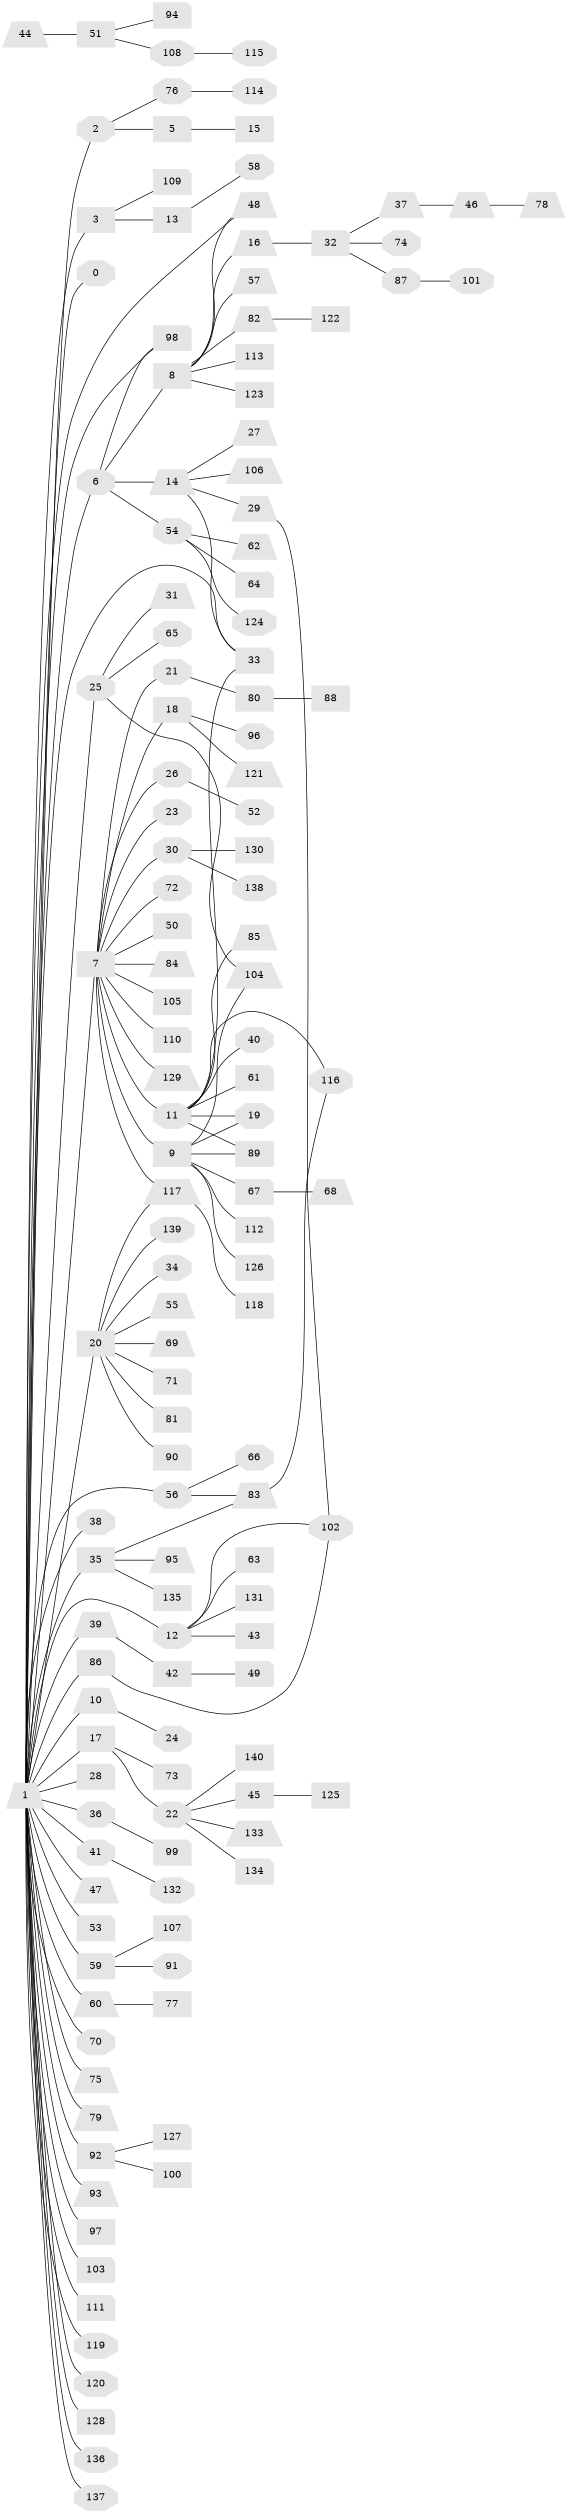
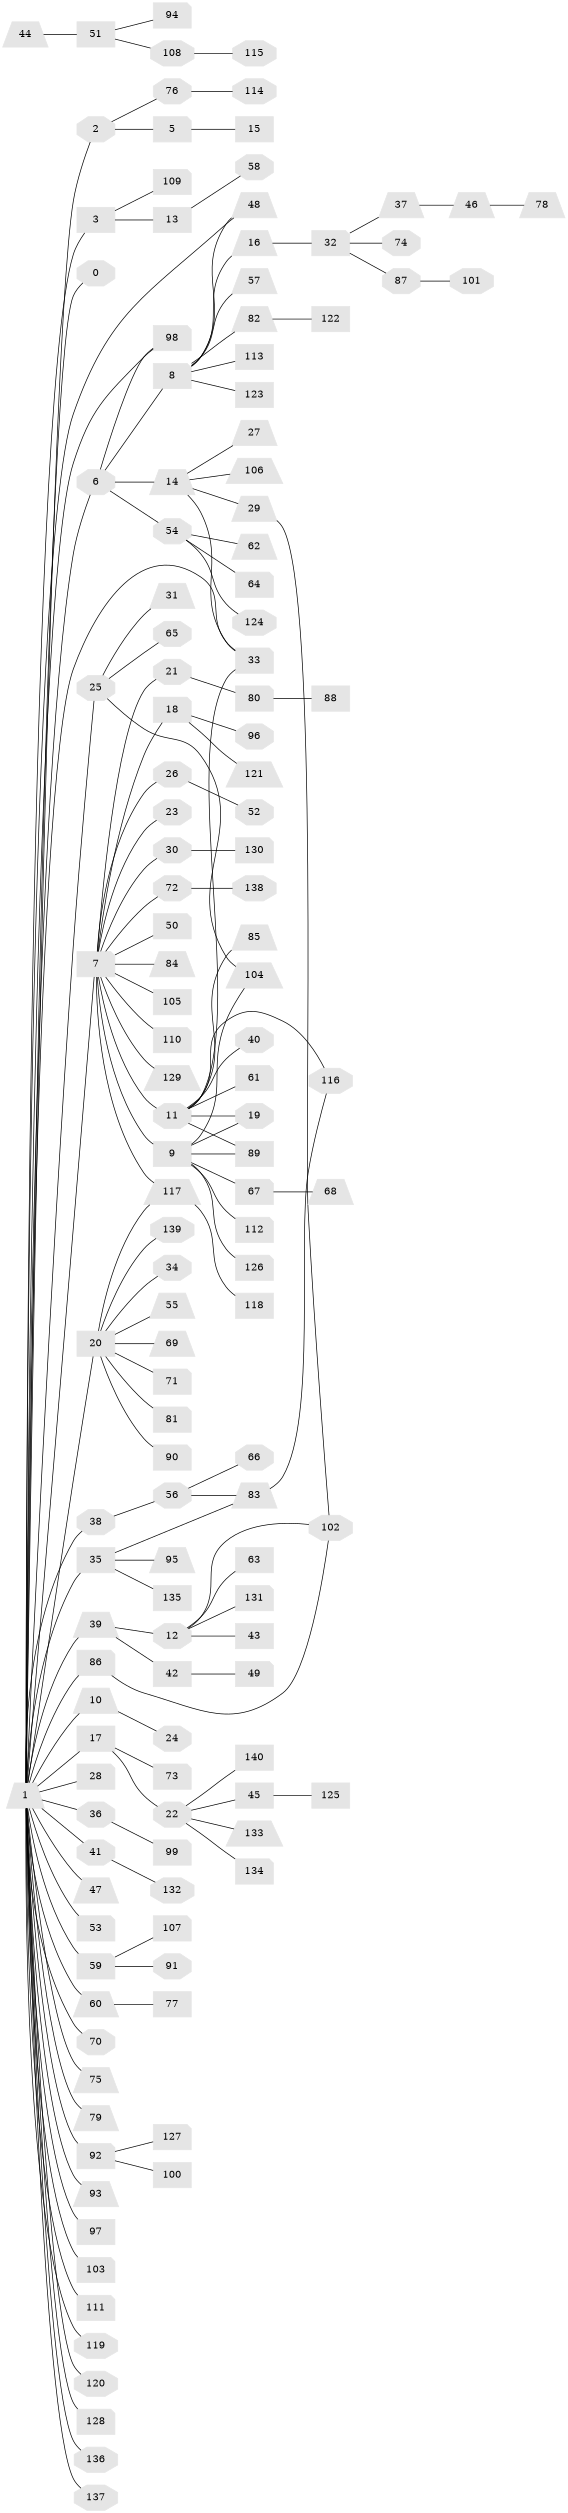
  graph {
    rankdir=LR
    node [color=gray90 shape=octagon style=filled]
    1 [shape=trapezium]
    2
    3 [shape=box]
    n4 [label=0]
    6
    7 [shape=note]
    10 [shape=trapezium]
    12
    17 [shape=box]
    20 [shape=box]
    25
    28 [shape=note]
    33 [shape=note]
    35 [shape=box]
    36
    38
    39 [shape=trapezium]
    41
    47 [shape=trapezium]
    48 [shape=trapezium]
    53 [shape=note]
    56
    59 [shape=note]
    60 [shape=trapezium]
    70
    75 [shape=trapezium]
    79 [shape=trapezium]
    86 [shape=note]
    92 [shape=note]
    93 [shape=trapezium]
    97 [shape=box]
    98 [shape=note]
    103 [shape=note]
    111 [shape=note]
    119
    120
    128 [shape=note]
    136
    137
    5 [shape=note]
    76
    13 [shape=box]
    109 [shape=note]
    8 [shape=note]
    14 [shape=trapezium]
    54
    9 [shape=box]
    11
    18 [shape=note]
    21
    23
    26
    30
    50 [shape=note]
    72
    84 [shape=trapezium]
    105 [shape=box]
    110 [shape=note]
    117 [shape=trapezium]
    129 [shape=trapezium]
    24
    43 [shape=box]
    63 [shape=box]
    102
    131 [shape=note]
    22
    73 [shape=note]
    34
    55 [shape=trapezium]
    69 [shape=trapezium]
    71 [shape=note]
    81 [shape=note]
    90 [shape=note]
    139
    104 [shape=trapezium]
    31 [shape=trapezium]
    65
    83 [shape=trapezium]
    95 [shape=trapezium]
    135 [shape=box]
    99 [shape=note]
    42 [shape=box]
    132
    66
    91
    107 [shape=note]
    77 [shape=box]
    100 [shape=box]
    127 [shape=note]
    15 [shape=box]
    58
    114
    16 [shape=trapezium]
    57 [shape=trapezium]
    82 [shape=trapezium]
    113 [shape=box]
    123 [shape=box]
    27 [shape=trapezium]
    29 [shape=trapezium]
    106 [shape=trapezium]
    62 [shape=trapezium]
    64 [shape=note]
    124
    19
    67 [shape=note]
    89 [shape=box]
    112 [shape=note]
    126 [shape=note]
    40
    61 [shape=note]
    85 [shape=trapezium]
    116
    96
    121 [shape=trapezium]
    80 [shape=note]
    52
    130 [shape=note]
    138
    118 [shape=box]
    32 [shape=note]
    122 [shape=box]
    68 [shape=trapezium]
    37 [shape=trapezium]
    74
    87
    45 [shape=box]
    133 [shape=trapezium]
    134 [shape=note]
    140 [shape=box]
    88 [shape=box]
    125 [shape=box]
    46 [shape=trapezium]
    101
    78 [shape=trapezium]
    49 [shape=note]
    44 [shape=trapezium]
    51 [shape=box]
    94 [shape=note]
    108
    115
    1 -- 2
    1 -- 3
    1 -- n4
    1 -- 6
    1 -- 7
    1 -- 10
-   1 -- 12
+   39 -- 12
    1 -- 17
    1 -- 20
    1 -- 25
    1 -- 28
    1 -- 33
    1 -- 35
    1 -- 36
    1 -- 38
    1 -- 39
    1 -- 41
    1 -- 47
    1 -- 48
    1 -- 53
-   1 -- 56
+   38 -- 56
    1 -- 59
    1 -- 60
    1 -- 70
    1 -- 75
    1 -- 79
    1 -- 86
    1 -- 92
    1 -- 93
    1 -- 97
    1 -- 98
    1 -- 103
    1 -- 111
    1 -- 119
    1 -- 120
    1 -- 128
    1 -- 136
    1 -- 137
    2 -- 5
    2 -- 76
    3 -- 13
    3 -- 109
    6 -- 98
    6 -- 8
    6 -- 14
    6 -- 54
    7 -- 9
    7 -- 11
    7 -- 18
    7 -- 21
    7 -- 23
    7 -- 26
    7 -- 30
    7 -- 50
    7 -- 72
    7 -- 84
    7 -- 105
    7 -- 110
    7 -- 117
    7 -- 129
    10 -- 24
    12 -- 43
    12 -- 63
    12 -- 102
    12 -- 131
    17 -- 22
    17 -- 73
    20 -- 117
    20 -- 34
    20 -- 55
    20 -- 69
    20 -- 71
    20 -- 81
    20 -- 90
    20 -- 139
    25 -- 104
    25 -- 31
    25 -- 65
    35 -- 83
    35 -- 95
    35 -- 135
    36 -- 99
    39 -- 42
    41 -- 132
    56 -- 83
    56 -- 66
    59 -- 91
    59 -- 107
    60 -- 77
    86 -- 102
    92 -- 100
    92 -- 127
    5 -- 15
    76 -- 114
    13 -- 58
    8 -- 48
    8 -- 16
    8 -- 57
    8 -- 82
    8 -- 113
    8 -- 123
    14 -- 33
    14 -- 27
    14 -- 29
    14 -- 106
    54 -- 62
    54 -- 64
    54 -- 124
    9 -- 104
    9 -- 19
    9 -- 67
    9 -- 89
    9 -- 112
    9 -- 126
    11 -- 33
    11 -- 19
    11 -- 89
    11 -- 40
    11 -- 61
    11 -- 85
    11 -- 116
    18 -- 96
    18 -- 121
    21 -- 80
    26 -- 52
    30 -- 130
-   30 -- 138
+   72 -- 138
    117 -- 118
    22 -- 45
    22 -- 133
    22 -- 134
    22 -- 140
    83 -- 116
    42 -- 49
    16 -- 32
    82 -- 122
    29 -- 102
    67 -- 68
    80 -- 88
    32 -- 37
    32 -- 74
    32 -- 87
    37 -- 46
    87 -- 101
    45 -- 125
    46 -- 78
    44 -- 51
    51 -- 94
    51 -- 108
    108 -- 115
  }
